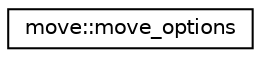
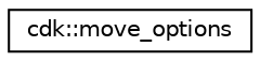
  digraph {
    rankdir=LR
-   n1 [color=black fillcolor=white fontname=Helvetica fontsize=10 height=0.2 label="move::move_options" shape=record style=filled width=0.4]
+   n1 [color=black fillcolor=white fontname=Helvetica fontsize=10 height=0.2 label="cdk::move_options" shape=record style=filled width=0.4]
  }
